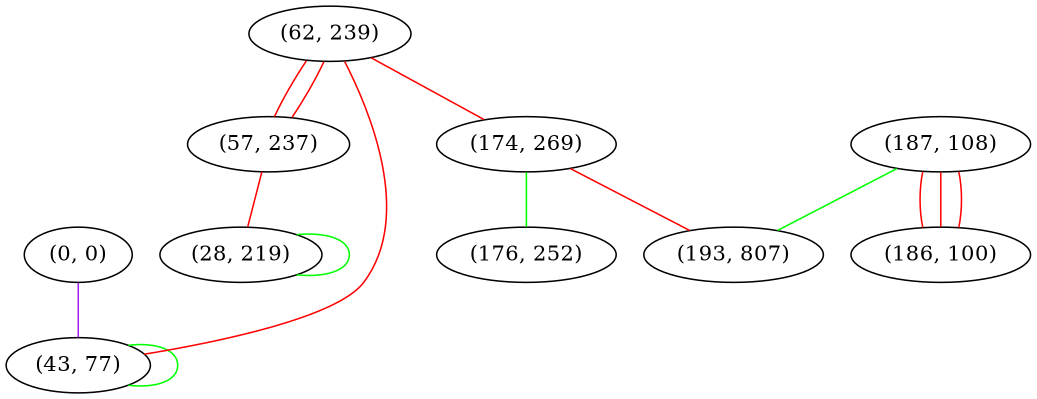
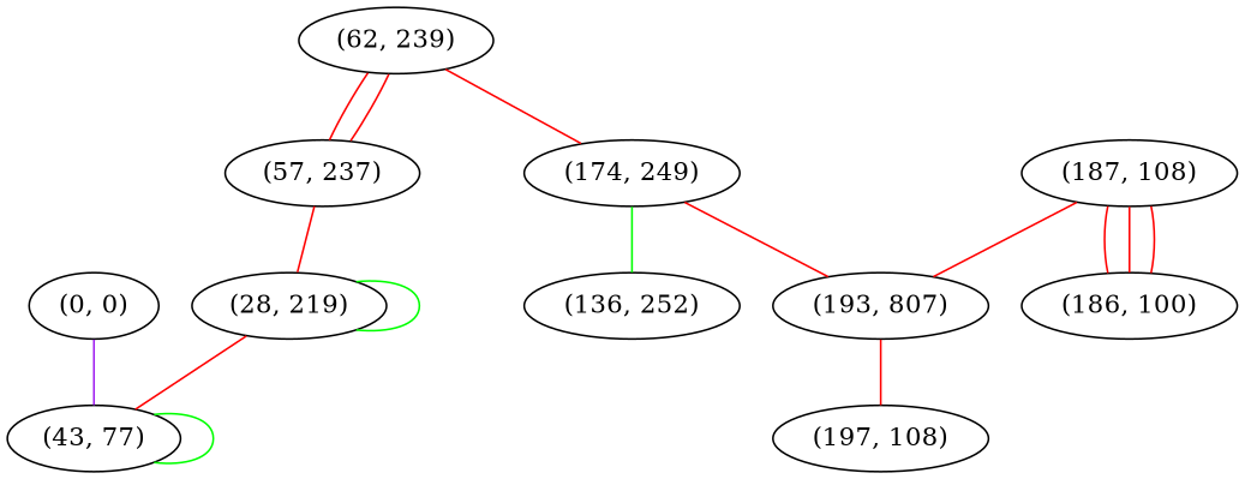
  graph {
    edge [color=red weight=1]
    "(0, 0)"
    "(43, 77)"
    "(62, 239)"
-   "(174, 249)" [label="(174, 269)"]
+   "(174, 249)"
    "(57, 237)"
-   "(176, 252)"
+   "(176, 252)" [label="(136, 252)"]
    n7 [label="(193, 807)"]
    "(28, 219)"
+   "(197, 108)"
    n10 [label="(187, 108)"]
    "(186, 100)"
    "(0, 0)" -- "(43, 77)" [color=purple weight=4]
    "(43, 77)" -- "(43, 77)" [color=green weight=2]
    "(62, 239)" -- "(174, 249)"
    "(62, 239)" -- "(57, 237)"
    "(62, 239)" -- "(57, 237)"
    "(174, 249)" -- "(176, 252)" [color=green]
    "(174, 249)" -- n7
    "(57, 237)" -- "(28, 219)"
-   "(62, 239)" -- "(43, 77)"
+   n7 -- "(197, 108)"
+   "(28, 219)" -- "(43, 77)"
    "(28, 219)" -- "(28, 219)" [color=green weight=2]
-   n10 -- n7 [color=green]
+   n10 -- n7
    n10 -- "(186, 100)"
    n10 -- "(186, 100)"
    n10 -- "(186, 100)"
  }
